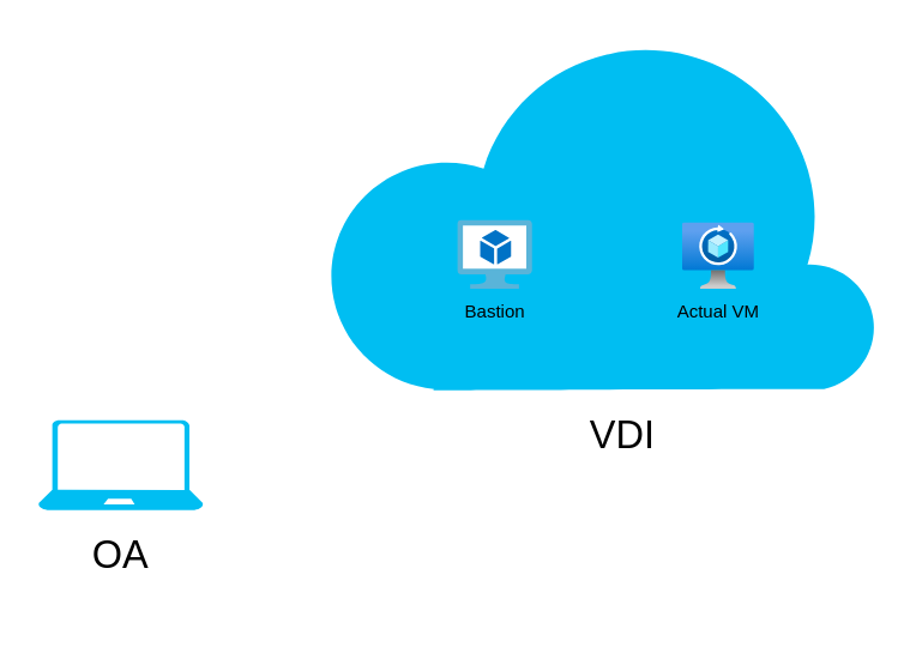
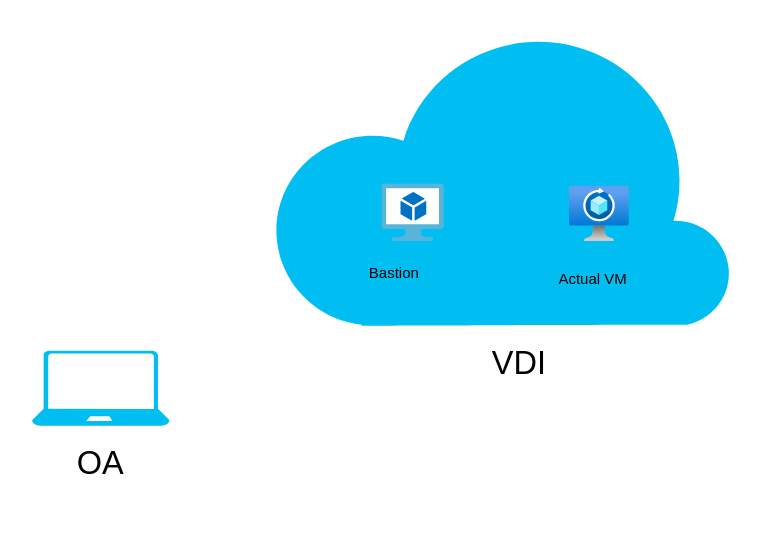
  <mxCell id="0" />
  <mxCell id="1" parent="0" />
  <mxCell id="2" value="" style="verticalLabelPosition=bottom;html=1;verticalAlign=top;align=center;strokeColor=none;fillColor=#00BEF2;shape=mxgraph.azure.cloud;" vertex="1" parent="1"><mxGeometry x="215" y="20" width="370" height="240" as="geometry" /></mxCell>
  <mxCell id="3" value="" style="verticalLabelPosition=bottom;html=1;verticalAlign=top;align=center;strokeColor=none;fillColor=#00BEF2;shape=mxgraph.azure.laptop;pointerEvents=1;" vertex="1" parent="1"><mxGeometry x="25" y="280" width="110" height="60" as="geometry" /></mxCell>
  <mxCell id="4" value="" style="image;aspect=fixed;html=1;points=[];align=center;fontSize=12;image=img/lib/azure2/networking/Spot_VM.svg;" vertex="1" parent="1"><mxGeometry x="455" y="148.47" width="48" height="44.33" as="geometry" /></mxCell>
  <mxCell id="5" value="" style="image;sketch=0;aspect=fixed;html=1;points=[];align=center;fontSize=12;image=img/lib/mscae/Virtual_Machine_2.svg;" vertex="1" parent="1"><mxGeometry x="305" y="146.8" width="50" height="46" as="geometry" /></mxCell>
- <mxCell id="6" value="Bastion" style="text;html=1;align=center;verticalAlign=middle;whiteSpace=wrap;rounded=0;" vertex="1" parent="1"><mxGeometry x="300" y="192.8" width="60" height="30" as="geometry" /></mxCell>
- <mxCell id="7" value="Actual VM" style="text;html=1;align=center;verticalAlign=middle;whiteSpace=wrap;rounded=0;" vertex="1" parent="1"><mxGeometry x="449" y="192.8" width="60" height="30" as="geometry" /></mxCell>
+ <mxCell id="6" value="Bastion" style="text;html=1;align=center;verticalAlign=middle;whiteSpace=wrap;rounded=0;" vertex="1" parent="1"><mxGeometry x="285" y="202.8" width="60" height="30" as="geometry" /></mxCell>
+ <mxCell id="7" value="Actual VM" style="text;html=1;align=center;verticalAlign=middle;whiteSpace=wrap;rounded=0;" vertex="1" parent="1"><mxGeometry x="444" y="207.8" width="60" height="30" as="geometry" /></mxCell>
  <mxCell id="8" value="&lt;font style=&quot;font-size: 26px;&quot;&gt;VDI&lt;/font&gt;" style="text;html=1;align=center;verticalAlign=middle;whiteSpace=wrap;rounded=0;" vertex="1" parent="1"><mxGeometry x="355" y="250" width="120" height="80" as="geometry" /></mxCell>
  <mxCell id="9" value="&lt;font style=&quot;font-size: 26px;&quot;&gt;OA&lt;/font&gt;" style="text;html=1;align=center;verticalAlign=middle;whiteSpace=wrap;rounded=0;" vertex="1" parent="1"><mxGeometry x="20" y="330" width="120" height="80" as="geometry" /></mxCell>
